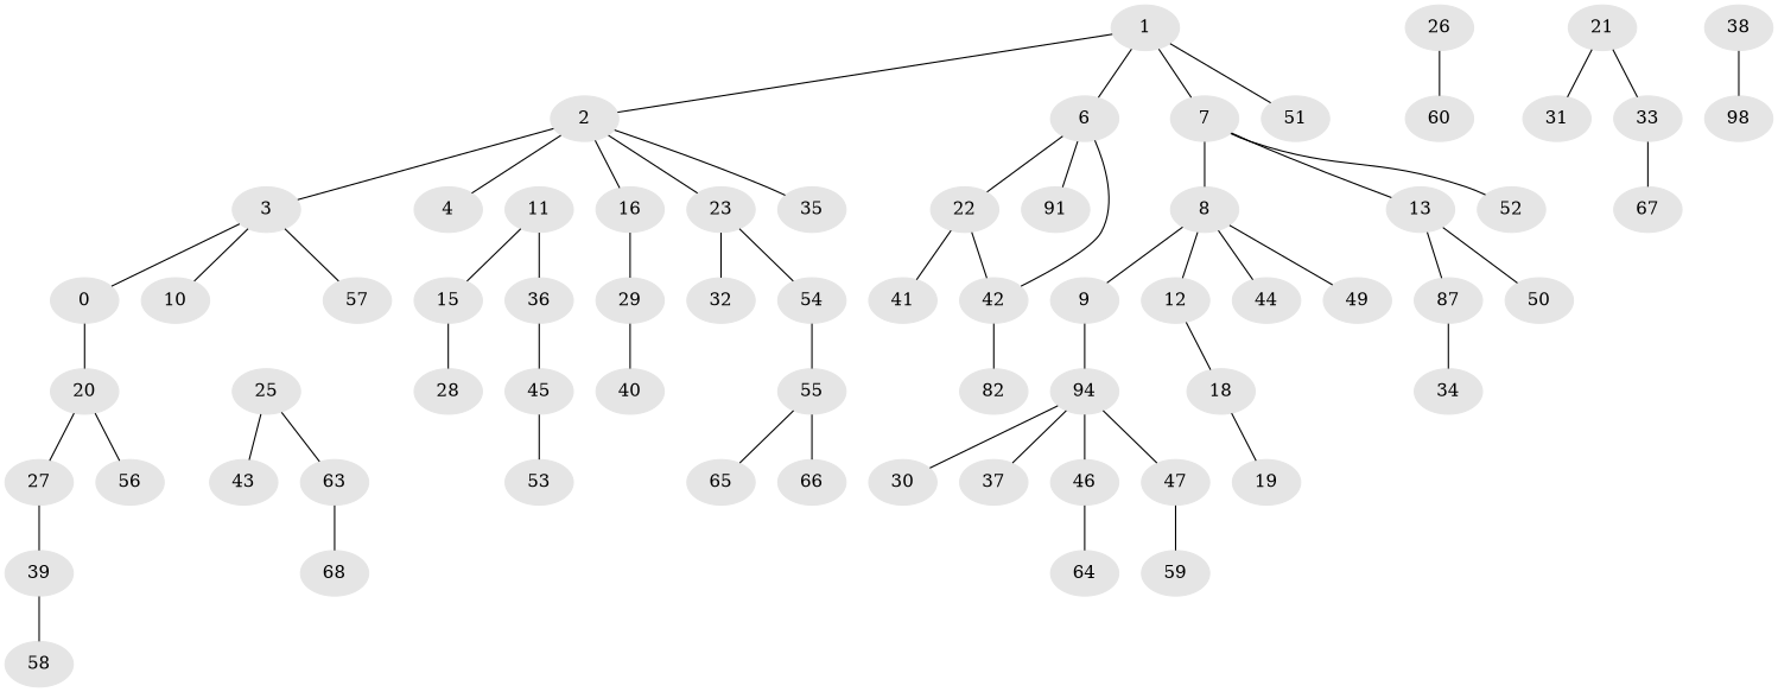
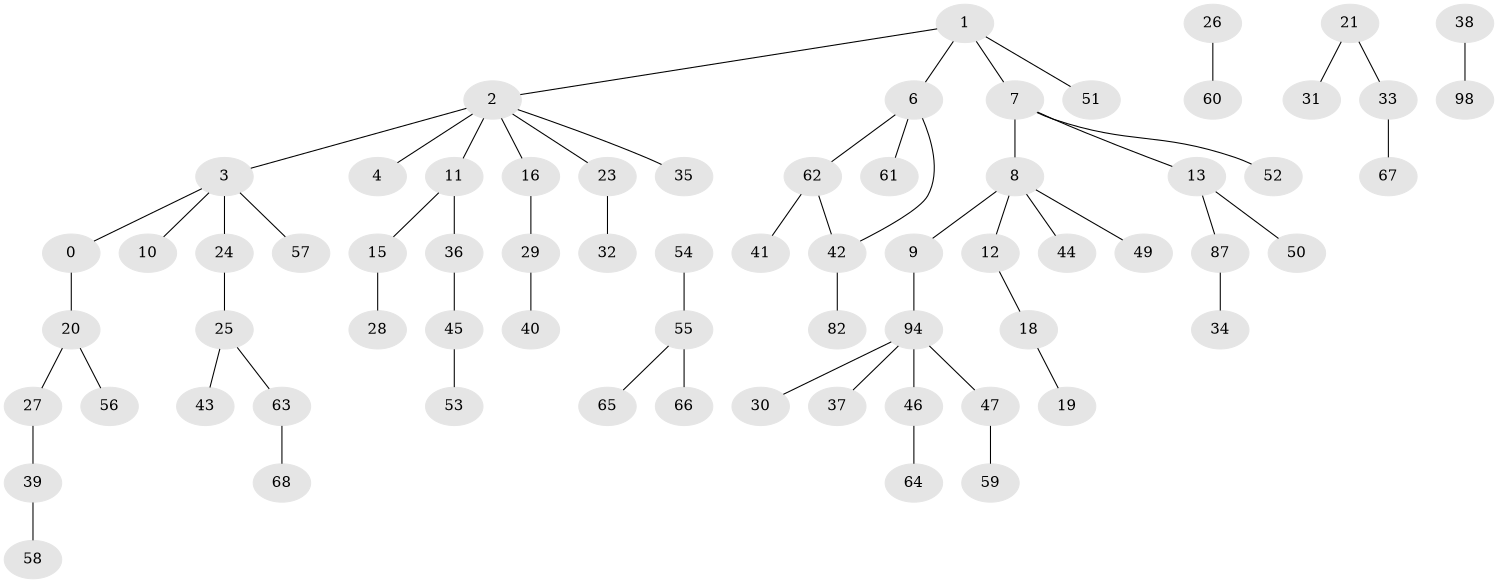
  graph {
    node [color=gray90 style=filled]
    edge [weight=1.0]
    1
    2
    6
    7
    51
    3
    4
    11
    16
    23
    35
-   22
-   61 [label=91]
+   22 [label=62]
+   61
    42
    8
    13
    52
    n18 [label=0]
    10
+   24
    57
    15
    36
    29
    32
    54
    20
    25
    27
    56
    41
    26
    60
    9
    12
    44
    49
    n38 [label=87]
    50
    n40 [label=94]
    18
    30
    37
    46
    47
    28
    45
    19
    34
    64
    59
    21
    31
    33
    40
    39
    67
    n58 [label=82]
    55
    43
    63
    n62 [label=98]
    38
    68
    58
    53
    65
    66
    1 -- 2
    1 -- 6
    1 -- 7
    1 -- 51
    2 -- 3
    2 -- 4 [weight=2.0]
+   2 -- 11
    2 -- 16
    2 -- 23
    2 -- 35
    6 -- 22
    6 -- 61
    6 -- 42
    7 -- 8
    7 -- 13
    7 -- 52
    3 -- n18
    3 -- 10
+   3 -- 24
    3 -- 57
    11 -- 15
    11 -- 36
    16 -- 29
    23 -- 32
-   23 -- 54
    22 -- 42
    22 -- 41
    42 -- n58
    8 -- 9
    8 -- 12
    8 -- 44
    8 -- 49
    13 -- n38
    13 -- 50
    n18 -- 20
+   24 -- 25
    15 -- 28
    36 -- 45
    29 -- 40
    54 -- 55
    20 -- 27
    20 -- 56
    25 -- 43
    25 -- 63
    27 -- 39
    26 -- 60
    9 -- n40
    12 -- 18
    n38 -- 34
    n40 -- 30
    n40 -- 37
    n40 -- 46
    n40 -- 47
    18 -- 19
    46 -- 64
    47 -- 59
    45 -- 53
    21 -- 31
    21 -- 33
    33 -- 67
    39 -- 58
    55 -- 65
    55 -- 66
    63 -- 68
    38 -- n62
  }
